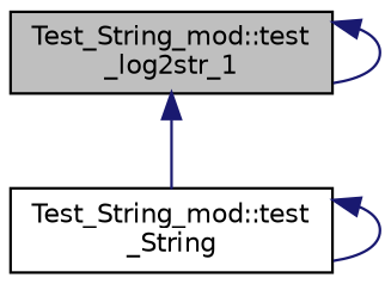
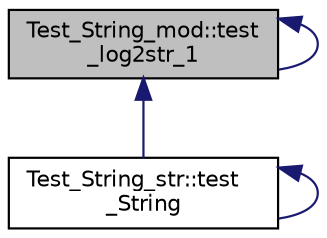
  digraph {
    rankdir=TB
    node [color=black fontname=Helvetica fontsize=10 shape=record style=filled]
    edge [color=midnightblue dir=back fontname=Helvetica fontsize=10 labelfontname=Helvetica labelfontsize=10 style=solid]
    n1 [fillcolor=grey75 fontcolor=black height=0.2 label="Test_String_mod::test\l_log2str_1" width=0.4]
-   n2 [fillcolor=white height=0.2 label="Test_String_mod::test\l_String" width=0.4]
+   n2 [fillcolor=white height=0.2 label="Test_String_str::test\l_String" width=0.4]
    n1 -> n1
    n1 -> n2
    n2 -> n2
  }
